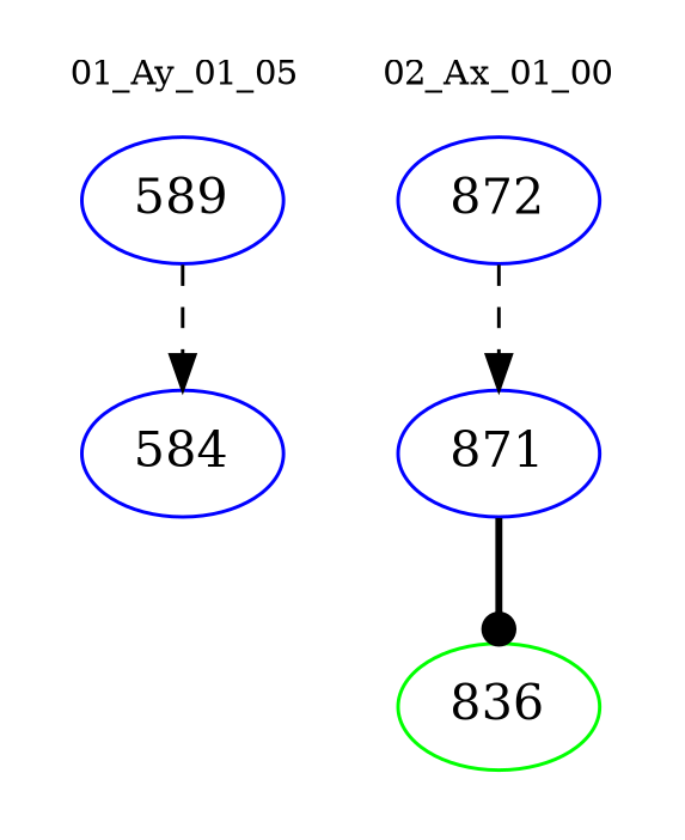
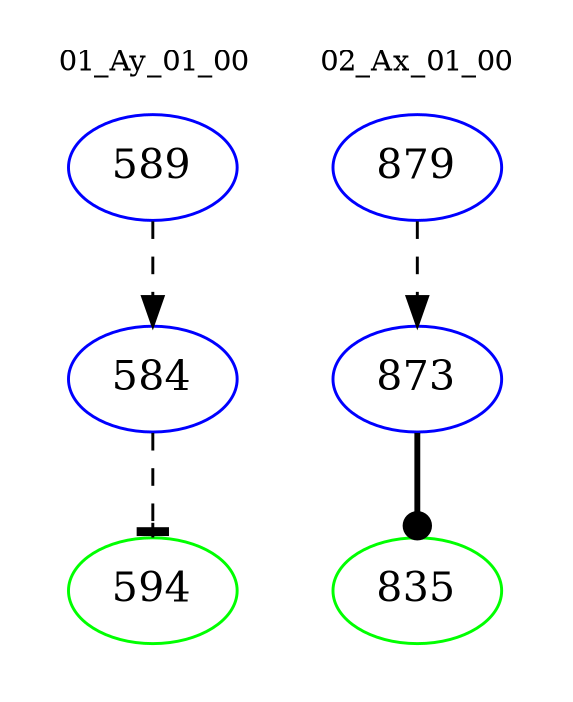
  digraph {
    node [color=blue]
    edge [arrowhead=normal color=black style=dashed]
    n1 [label=584]
    n2 [label=589]
-   n4 [label=871]
-   n5 [color=green label=836]
-   n6 [label=872]
+   n3 [color=green label=594]
+   n4 [label=873]
+   n5 [color=green label=835]
+   n6 [label=879]
    subgraph cluster_1 {
      color=white
      fontsize=10
-     label="01_Ay_01_05"
+     label="01_Ay_01_00"
      n1
      n2
+     n3
    }
    subgraph cluster_2 {
      color=white
      fontsize=10
      label="02_Ax_01_00"
      n4
      n5
      n6
    }
+   n1 -> n3 [arrowhead=tee]
    n2 -> n1
    n4 -> n5 [arrowhead=dot style=bold]
    n6 -> n4
  }
